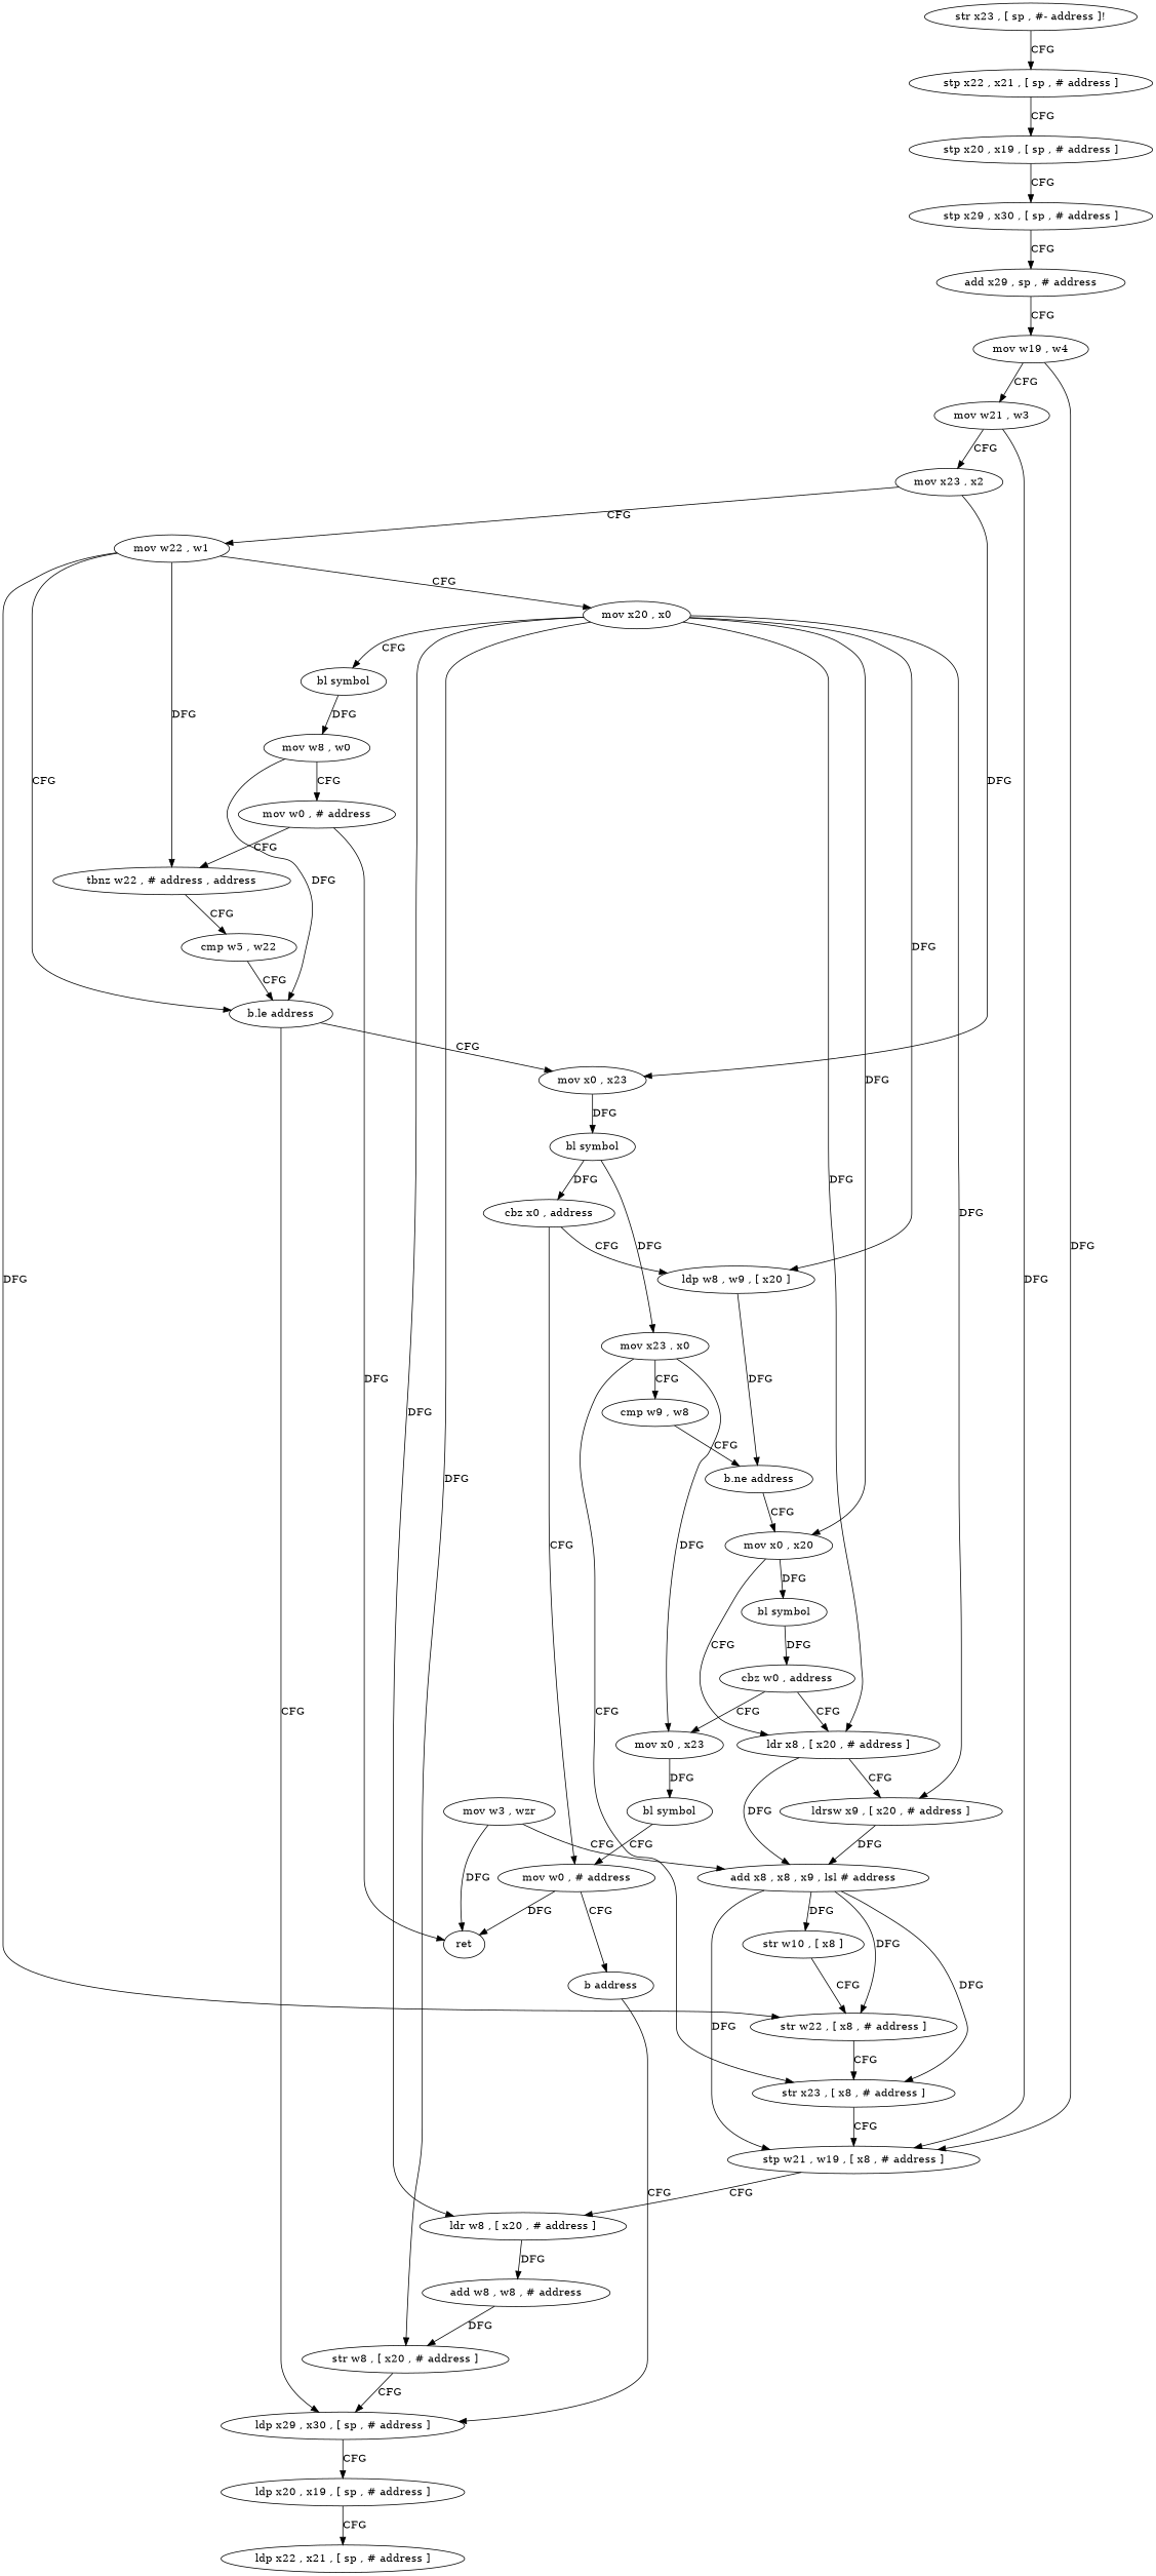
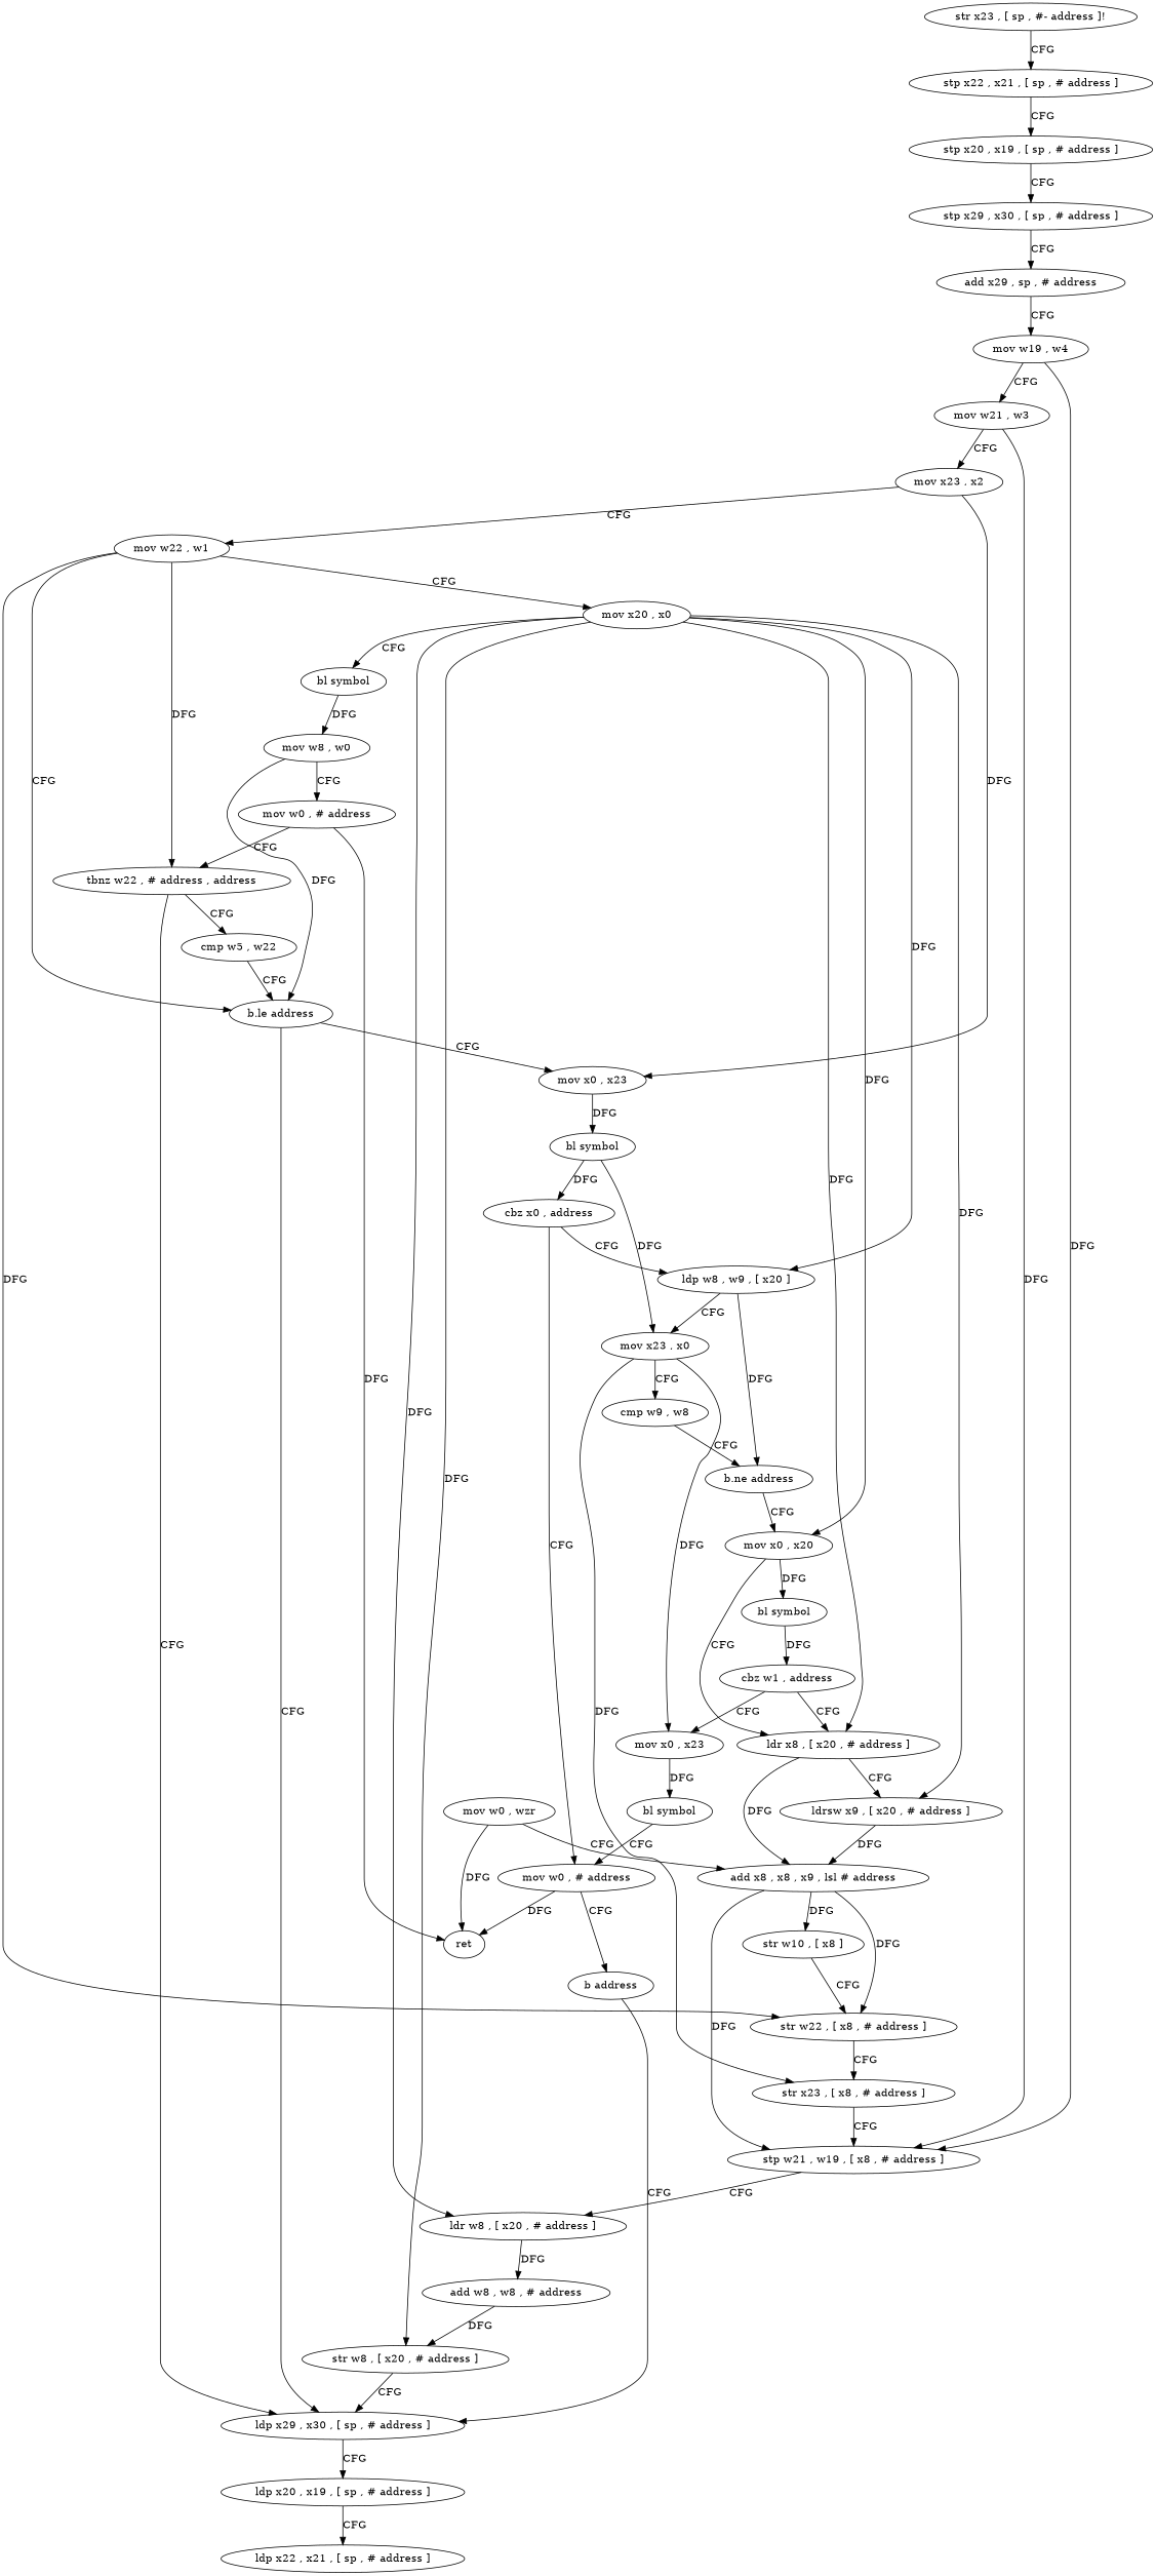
  digraph {
    n1 [label="str x23 , [ sp , #- address ]!"]
    n2 [label="stp x22 , x21 , [ sp , # address ]"]
    n3 [label="stp x20 , x19 , [ sp , # address ]"]
    n4 [label="stp x29 , x30 , [ sp , # address ]"]
    n5 [label="add x29 , sp , # address"]
    n6 [label="mov w19 , w4"]
    n7 [label="mov w21 , w3"]
    n8 [label="stp w21 , w19 , [ x8 , # address ]"]
    n9 [label="mov x23 , x2"]
    n10 [label="ldr w8 , [ x20 , # address ]"]
    n11 [label="mov w22 , w1"]
    n12 [label="mov x0 , x23"]
    n13 [label="mov x20 , x0"]
    n14 [label="tbnz w22 , # address , address"]
    n15 [label="b.le address"]
    n16 [label="str w22 , [ x8 , # address ]"]
    n17 [label="bl symbol"]
    n18 [label="bl symbol"]
    n19 [label="ldp w8 , w9 , [ x20 ]"]
    n20 [label="ldr x8 , [ x20 , # address ]"]
    n21 [label="mov x0 , x20"]
    n22 [label="ldrsw x9 , [ x20 , # address ]"]
    n23 [label="str w8 , [ x20 , # address ]"]
    n24 [label="ldp x29 , x30 , [ sp , # address ]"]
    n25 [label="cmp w5 , w22"]
    n26 [label="str x23 , [ x8 , # address ]"]
    n27 [label="mov w8 , w0"]
    n28 [label="mov x23 , x0"]
    n29 [label="b.ne address"]
    n30 [label="add x8 , x8 , x9 , lsl # address"]
    n31 [label="bl symbol"]
    n32 [label="add w8 , w8 , # address"]
    n33 [label="mov w0 , # address"]
    n34 [label=ret]
    n35 [label="ldp x20 , x19 , [ sp , # address ]"]
    n36 [label="ldp x22 , x21 , [ sp , # address ]"]
    n37 [label="cbz x0 , address"]
    n38 [label="mov w0 , # address"]
    n39 [label="cmp w9 , w8"]
    n40 [label="mov x0 , x23"]
    n41 [label="b address"]
    n42 [label="bl symbol"]
    n43 [label="str w10 , [ x8 ]"]
-   n44 [label="cbz w0 , address"]
-   n45 [label="mov w3 , wzr"]
+   n44 [label="cbz w1 , address"]
+   n45 [label="mov w0 , wzr"]
    n1 -> n2 [label=CFG]
    n2 -> n3 [label=CFG]
    n3 -> n4 [label=CFG]
    n4 -> n5 [label=CFG]
    n5 -> n6 [label=CFG]
    n6 -> n7 [label=CFG]
    n6 -> n8 [label=DFG]
    n7 -> n8 [label=DFG]
    n7 -> n9 [label=CFG]
    n8 -> n10 [label=CFG]
    n9 -> n11 [label=CFG]
    n9 -> n12 [label=DFG]
    n10 -> n32 [label=DFG]
    n11 -> n13 [label=CFG]
    n11 -> n14 [label=DFG]
    n11 -> n15 [label=CFG]
    n11 -> n16 [label=DFG]
    n12 -> n17 [label=DFG]
    n13 -> n10 [label=DFG]
    n13 -> n18 [label=CFG]
    n13 -> n19 [label=DFG]
    n13 -> n20 [label=DFG]
    n13 -> n21 [label=DFG]
    n13 -> n22 [label=DFG]
    n13 -> n23 [label=DFG]
+   n14 -> n24 [label=CFG]
    n14 -> n25 [label=CFG]
    n15 -> n12 [label=CFG]
    n15 -> n24 [label=CFG]
    n16 -> n26 [label=CFG]
    n17 -> n28 [label=DFG]
    n17 -> n37 [label=DFG]
    n18 -> n27 [label=DFG]
+   n19 -> n28 [label=CFG]
    n19 -> n29 [label=DFG]
    n20 -> n22 [label=CFG]
    n20 -> n30 [label=DFG]
    n21 -> n20 [label=CFG]
    n21 -> n31 [label=DFG]
    n22 -> n30 [label=DFG]
    n23 -> n24 [label=CFG]
    n24 -> n35 [label=CFG]
    n25 -> n15 [label=CFG]
    n26 -> n8 [label=CFG]
    n27 -> n15 [label=DFG]
    n27 -> n33 [label=CFG]
-   n28 -> n26 [label=CFG]
+   n28 -> n26 [label=DFG]
    n28 -> n39 [label=CFG]
    n28 -> n40 [label=DFG]
    n29 -> n21 [label=CFG]
    n30 -> n8 [label=DFG]
    n30 -> n16 [label=DFG]
-   n30 -> n26 [label=DFG]
    n30 -> n43 [label=DFG]
    n31 -> n44 [label=DFG]
    n32 -> n23 [label=DFG]
    n33 -> n14 [label=CFG]
    n33 -> n34 [label=DFG]
    n35 -> n36 [label=CFG]
    n37 -> n19 [label=CFG]
    n37 -> n38 [label=CFG]
    n38 -> n34 [label=DFG]
    n38 -> n41 [label=CFG]
    n39 -> n29 [label=CFG]
    n40 -> n42 [label=DFG]
    n41 -> n24 [label=CFG]
    n42 -> n38 [label=CFG]
    n43 -> n16 [label=CFG]
    n44 -> n20 [label=CFG]
    n44 -> n40 [label=CFG]
    n45 -> n30 [label=CFG]
    n45 -> n34 [label=DFG]
  }
